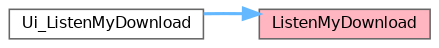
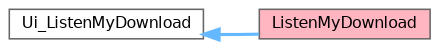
  digraph {
    rankdir=LR
    node [color=grey40 fontname=Helvetica fontsize=10 shape=box style=filled]
    n1 [fillcolor=white height=0.2 label=Ui_ListenMyDownload width=0.4]
    n2 [fillcolor=lightpink height=0.2 label=ListenMyDownload width=0.4]
-   n2 -> n1 [color=steelblue1 dir=back fontname=Helvetica fontsize=10 labelfontname=Helvetica labelfontsize=10 style=bold]
+   n1 -> n2 [color=steelblue1 dir=back fontname=Helvetica fontsize=10 labelfontname=Helvetica labelfontsize=10 style=bold]
  }
